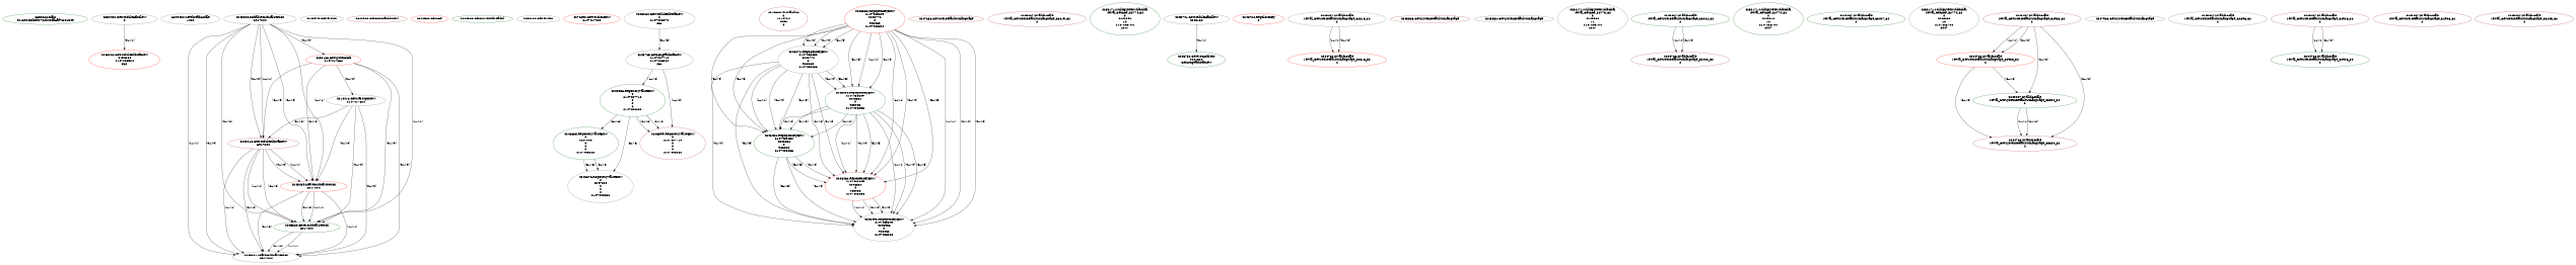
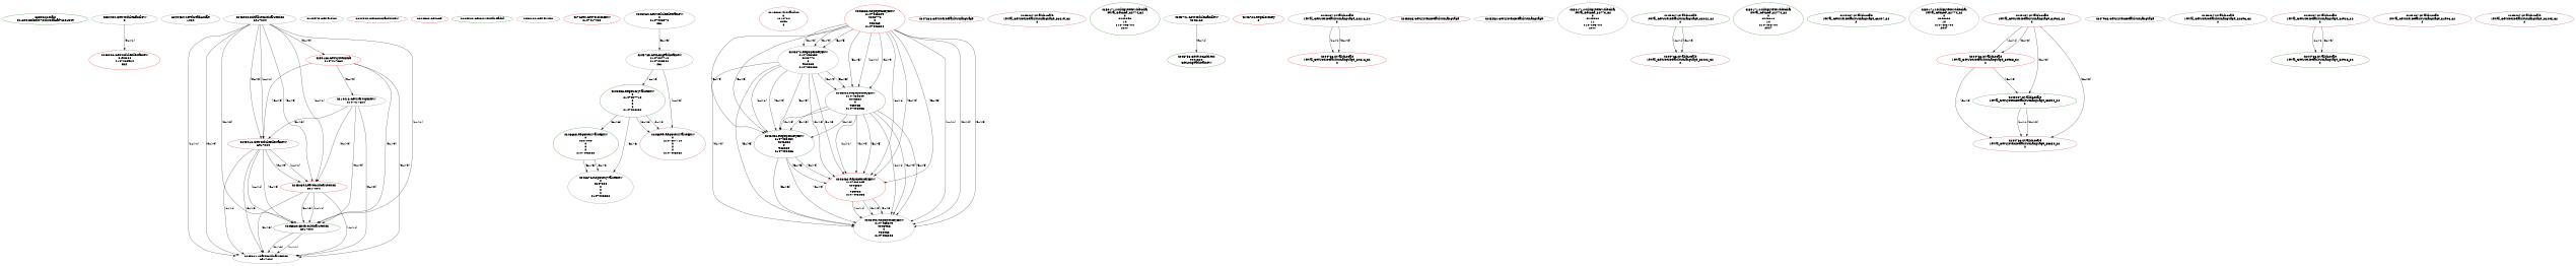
  digraph {
    node [color=gray40]
    n1 [color=darkgreen label="6850628.main\n00139865dceb9720b03da6af7c25154e"]
    n2 [label="4254480.GetModuleHandleW\n0"]
    n3 [color=red label="4243306.GetModuleFileNameW\n4194304\n2147408904\n522"]
    n4 [label="6844434.SetThreadLocale\n1024"]
    n5 [label="4243965.InitializeCriticalSection\n6917004"]
    n6 [color=red label="4250188.GetSystemInfo\n6147417660"]
    n7 [color=brown label="4245418.GetModuleFileNameW\n6917004"]
    n8 [color=red label="4245469.LeaveCriticalSection\n6917004"]
    n9 [color=darkgreen label="4245580.EnterCriticalSection\n6917004"]
    n10 [label="4245621.LeaveCriticalSection\n6917004"]
    n11 [label="4214413.GetStartupInfoW\n2147417624"]
    n12 [label="4243979.GetVersion\n"]
    n13 [color=brown label="6844540.GetCommandLineW\n"]
    n14 [color=red label="6844560.GetACP\n"]
    n15 [color=darkgreen label="6844580.GetCurrentThreadId\n"]
    n16 [label="4250204.GetVersion\n"]
    n17 [color=red label="4276690.GetVersionExW\n2147417420"]
    n18 [label="4248064.GetModuleFileNameW\n0\n2147408370\n261"]
    n19 [label="4245785.GetLongPathNameW\n2147407710\n2147406542\n261"]
    n20 [color=darkgreen label="4246556.RegQueryValueExW\n0\n2147407710\n0\n0\n0\n2147408232"]
    n21 [color=brown label="4246599.RegQueryValueExW\n0\n2147407710\n0\n0\n0\n2147408232"]
    n22 [color=brown label="4215383.VirtualAlloc\n0\n1310704\n4096\n4"]
    n23 [color=red label="4246338.RegOpenKeyExW\n2147483649\n4246772\n0\n983065\n2147408236"]
    n24 [label="4246372.RegOpenKeyExW\n2147483650\n4246772\n0\n983065\n2147408236"]
    n25 [color=darkgreen label="4246402.RegOpenKeyExW\n2147483649\n4246832\n0\n983065\n2147408236"]
    n26 [color=darkgreen label="4246432.RegOpenKeyExW\n2147483650\n4246832\n0\n983065\n2147408236"]
    n27 [color=red label="4246462.RegOpenKeyExW\n2147483649\n4246884\n0\n983065\n2147408236"]
    n28 [label="4246492.RegOpenKeyExW\n2147483649\n4246936\n0\n983065\n2147408236"]
    n29 [color=brown label="4247883.GetUserDefaultUILanguage\n"]
    n30 [color=brown label="4245487.IsValidLocale\nretval_GetUserDefaultUILanguage_33319_32\n2"]
    n31 [color=darkgreen label="4250171.MultiByteToWideChar\nretval_GetACP_32774_32\n0\n4243896\n10\n2147403704\n2047"]
    n32 [label="4245741.GetModuleHandleW\n4246160"]
    n33 [color=darkgreen label="4245758.GetProcAddress\n9441320\nGetLongPathNameW"]
    n34 [color=darkgreen label="4246635.RegQueryValueExW\n0\n4247000\n0\n0\n0\n2147408232"]
    n35 [label="4246676.RegQueryValueExW\n0\n4247000\n0\n0\n0\n2147408232"]
    n36 [color=red label="4246722.RegCloseKey\n0"]
    n37 [label="4245487.IsValidLocale\nretval_GetUserDefaultUILanguage_32816_32\n2"]
    n38 [color=red label="4244766.IsValidLocale\nretval_GetUserDefaultUILanguage_32816_32\n2"]
    n39 [color=brown label="4245525.GetSystemDefaultUILanguage\n"]
    n40 [label="4245552.GetSystemDefaultUILanguage\n"]
    n41 [label="4250171.MultiByteToWideChar\nretval_GetACP_32773_32\n0\n4243580\n11\n2147403704\n2047"]
    n42 [color=darkgreen label="4245487.IsValidLocale\nretval_GetUserDefaultUILanguage_33022_32\n2"]
    n43 [color=brown label="4244766.IsValidLocale\nretval_GetUserDefaultUILanguage_33022_32\n2"]
    n44 [color=darkgreen label="4250171.MultiByteToWideChar\nretval_GetACP_32774_32\n0\n4243616\n14\n2147403704\n2047"]
    n45 [color=darkgreen label="4245487.IsValidLocale\nretval_GetUserDefaultUILanguage_33407_32\n2"]
    n46 [label="4250171.MultiByteToWideChar\nretval_GetACP_32774_32\n0\n4243868\n10\n2147403704\n2047"]
    n47 [color=brown label="4245487.IsValidLocale\nretval_GetUserDefaultUILanguage_32933_32\n2"]
    n48 [color=red label="4244766.IsValidLocale\nretval_GetUserDefaultUILanguage_32933_32\n2"]
    n49 [color=darkgreen label="4245487.IsValidLocale\nretval_GetSystemDefaultUILanguage_33350_32\n2"]
    n50 [color=brown label="4244766.IsValidLocale\nretval_GetSystemDefaultUILanguage_33350_32\n2"]
    n51 [label="4247923.GetSystemDefaultUILanguage\n"]
    n52 [label="4245487.IsValidLocale\nretval_GetUserDefaultUILanguage_32896_32\n2"]
    n53 [color=brown label="4245487.IsValidLocale\nretval_GetUserDefaultUILanguage_32926_32\n2"]
    n54 [color=darkgreen label="4244766.IsValidLocale\nretval_GetUserDefaultUILanguage_32926_32\n2"]
    n55 [color=brown label="4245487.IsValidLocale\nretval_GetUserDefaultUILanguage_32906_32\n2"]
    n56 [color=brown label="4245487.IsValidLocale\nretval_GetUserDefaultUILanguage_33205_32\n2"]
    n2 -> n3 [label="(0-->1)"]
    n5 -> n6 [label="(0-->0)"]
    n5 -> n7 [label="(1-->1)"]
    n5 -> n7 [label="(0-->0)"]
    n5 -> n8 [label="(1-->1)"]
    n5 -> n8 [label="(0-->0)"]
    n5 -> n9 [label="(1-->1)"]
    n5 -> n9 [label="(0-->0)"]
    n5 -> n10 [label="(1-->1)"]
    n5 -> n10 [label="(0-->0)"]
    n6 -> n7 [label="(0-->0)"]
-   n6 -> n8 [label="(0-->0)"]
    n6 -> n9 [label="(0-->0)"]
    n6 -> n10 [label="(0-->0)"]
    n6 -> n11 [label="(0-->0)"]
    n7 -> n8 [label="(1-->1)"]
    n7 -> n8 [label="(0-->0)"]
    n7 -> n9 [label="(1-->1)"]
    n7 -> n9 [label="(0-->0)"]
    n7 -> n10 [label="(1-->1)"]
    n7 -> n10 [label="(0-->0)"]
    n8 -> n9 [label="(1-->1)"]
    n8 -> n9 [label="(0-->0)"]
    n8 -> n10 [label="(1-->1)"]
    n8 -> n10 [label="(0-->0)"]
    n9 -> n10 [label="(1-->1)"]
    n9 -> n10 [label="(0-->0)"]
    n11 -> n7 [label="(0-->0)"]
    n11 -> n8 [label="(0-->0)"]
    n11 -> n9 [label="(0-->0)"]
    n11 -> n10 [label="(0-->0)"]
    n18 -> n19 [label="(3-->3)"]
    n19 -> n20 [label="(1-->2)"]
    n19 -> n21 [label="(1-->2)"]
    n20 -> n21 [label="(2-->2)"]
    n20 -> n21 [label="(6-->6)"]
    n20 -> n34 [label="(6-->6)"]
    n20 -> n35 [label="(6-->6)"]
    n23 -> n24 [label="(2-->2)"]
    n23 -> n24 [label="(4-->4)"]
    n23 -> n24 [label="(5-->5)"]
    n23 -> n25 [label="(1-->1)"]
    n23 -> n25 [label="(4-->4)"]
    n23 -> n25 [label="(5-->5)"]
    n23 -> n26 [label="(4-->4)"]
    n23 -> n26 [label="(5-->5)"]
    n23 -> n27 [label="(1-->1)"]
    n23 -> n27 [label="(4-->4)"]
    n23 -> n27 [label="(5-->5)"]
    n23 -> n28 [label="(1-->1)"]
    n23 -> n28 [label="(4-->4)"]
    n23 -> n28 [label="(5-->5)"]
    n24 -> n25 [label="(4-->4)"]
    n24 -> n25 [label="(5-->5)"]
    n24 -> n26 [label="(1-->1)"]
    n24 -> n26 [label="(4-->4)"]
    n24 -> n26 [label="(5-->5)"]
    n24 -> n27 [label="(4-->4)"]
    n24 -> n27 [label="(5-->5)"]
    n24 -> n28 [label="(4-->4)"]
    n24 -> n28 [label="(5-->5)"]
    n25 -> n26 [label="(2-->2)"]
    n25 -> n26 [label="(4-->4)"]
    n25 -> n26 [label="(5-->5)"]
    n25 -> n27 [label="(1-->1)"]
    n25 -> n27 [label="(4-->4)"]
    n25 -> n27 [label="(5-->5)"]
    n25 -> n28 [label="(1-->1)"]
    n25 -> n28 [label="(4-->4)"]
    n25 -> n28 [label="(5-->5)"]
    n26 -> n27 [label="(4-->4)"]
    n26 -> n27 [label="(5-->5)"]
    n26 -> n28 [label="(4-->4)"]
    n26 -> n28 [label="(5-->5)"]
    n27 -> n28 [label="(1-->1)"]
    n27 -> n28 [label="(4-->4)"]
    n27 -> n28 [label="(5-->5)"]
    n32 -> n33 [label="(0-->1)"]
    n34 -> n35 [label="(2-->2)"]
    n34 -> n35 [label="(6-->6)"]
    n37 -> n38 [label="(1-->1)"]
    n37 -> n38 [label="(2-->2)"]
    n42 -> n43 [label="(1-->1)"]
    n42 -> n43 [label="(2-->2)"]
    n47 -> n48 [label="(1-->1)"]
    n47 -> n48 [label="(2-->2)"]
    n47 -> n49 [label="(2-->2)"]
    n47 -> n50 [label="(2-->2)"]
    n48 -> n49 [label="(2-->2)"]
    n48 -> n50 [label="(2-->2)"]
    n49 -> n50 [label="(1-->1)"]
    n49 -> n50 [label="(2-->2)"]
    n53 -> n54 [label="(1-->1)"]
    n53 -> n54 [label="(2-->2)"]
  }
